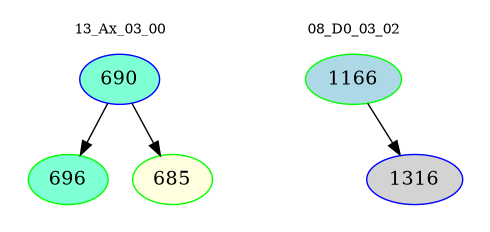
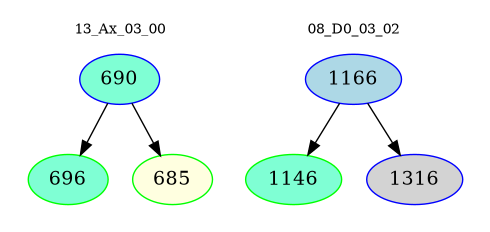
  digraph {
    node [color=blue fillcolor=aquamarine style=filled]
    edge [color=black]
    n1 [label=690]
    n2 [color=green label=696]
    n3 [color=green fillcolor=lightyellow label=685]
-   n4 [color=green fillcolor=lightblue label=1166]
+   n4 [fillcolor=lightblue label=1166]
+   n5 [color=green label=1146]
    n6 [fillcolor=lightgrey label=1316]
    subgraph cluster_1 {
      color=white
      fontsize=10
      label="13_Ax_03_00"
      n1
      n2
      n3
    }
    subgraph cluster_2 {
      color=white
      fontsize=10
      label="08_D0_03_02"
      n4
+     n5
      n6
    }
    n1 -> n2
    n1 -> n3
+   n4 -> n5
    n4 -> n6
  }
